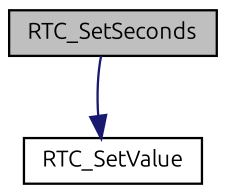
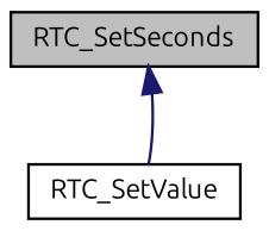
  digraph {
    rankdir=TB
    fontname=Ubuntu
    node [color=black fontname=Ubuntu fontsize=10 shape=record style=filled]
    n1 [fillcolor=grey75 fontcolor=black height=0.2 label=RTC_SetSeconds width=0.4]
    n2 [fillcolor=white height=0.2 label=RTC_SetValue width=0.4]
-   n1 -> n2 [color=midnightblue fontname=Ubuntu fontsize=10 labelfontname=Helvetica labelfontsize=10 style=solid]
+   n2 -> n1 [color=midnightblue fontname=Ubuntu fontsize=10 labelfontname=Helvetica labelfontsize=10 style=solid]
  }
